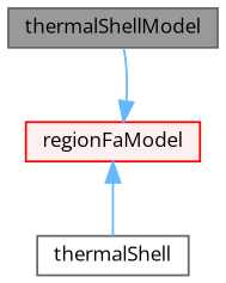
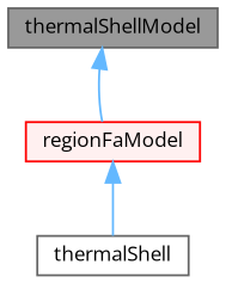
  digraph {
    fontname="Open Sans"
    node [color=gray40 fontname="Open Sans" fontsize=10 shape=box style=filled]
    edge [color=steelblue1 dir=back fontname="Open Sans" fontsize=10 labelfontname=Helvetica labelfontsize=10 style=solid]
    n1 [fillcolor=grey60 fontcolor=black height=0.2 label=thermalShellModel width=0.4]
    n2 [fillcolor=white height=0.2 label=thermalShell width=0.4]
    n3 [color=red fillcolor="#FFF0F0" height=0.2 label=regionFaModel width=0.4]
-   n3 -> n1
+   n1 -> n3
    n3 -> n2
  }
